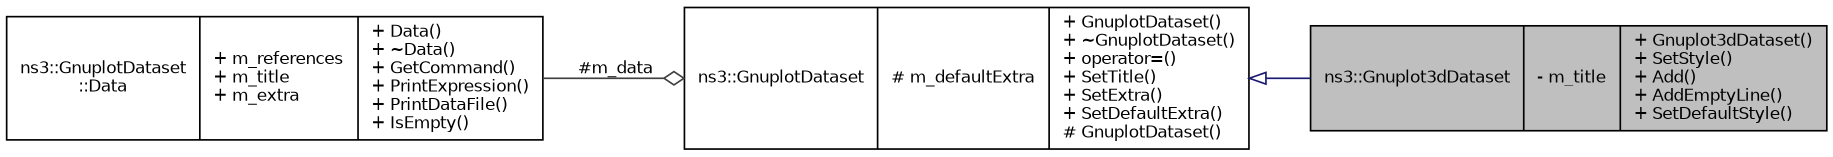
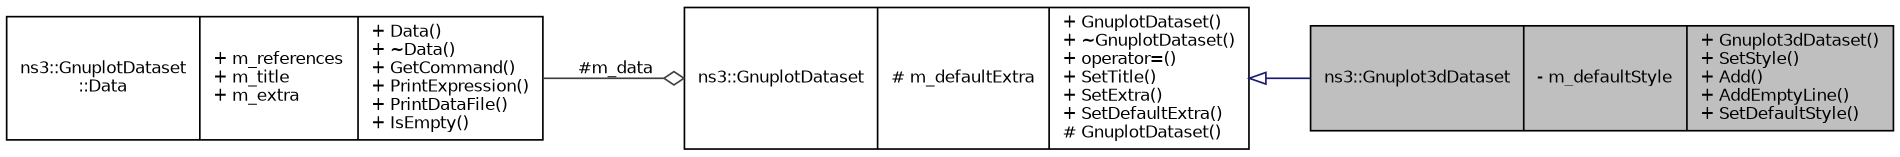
  digraph {
    rankdir=LR
    node [color=black fillcolor=white fontname=Helvetica fontsize=10 shape=record style=filled]
    edge [fontname=Helvetica fontsize=10 labelfontname=Helvetica labelfontsize=10 style=solid]
-   n1 [fillcolor=grey75 fontcolor=black height=0.2 label="{ns3::Gnuplot3dDataset\n|- m_title\l|+ Gnuplot3dDataset()\l+ SetStyle()\l+ Add()\l+ AddEmptyLine()\l+ SetDefaultStyle()\l}" width=0.4]
+   n1 [fillcolor=grey75 fontcolor=black height=0.2 label="{ns3::Gnuplot3dDataset\n|- m_defaultStyle\l|+ Gnuplot3dDataset()\l+ SetStyle()\l+ Add()\l+ AddEmptyLine()\l+ SetDefaultStyle()\l}" width=0.4]
    n2 [height=0.2 label="{ns3::GnuplotDataset\n|# m_defaultExtra\l|+ GnuplotDataset()\l+ ~GnuplotDataset()\l+ operator=()\l+ SetTitle()\l+ SetExtra()\l+ SetDefaultExtra()\l# GnuplotDataset()\l}" width=0.4]
    n3 [height=0.2 label="{ns3::GnuplotDataset\l::Data\n|+ m_references\l+ m_title\l+ m_extra\l|+ Data()\l+ ~Data()\l+ GetCommand()\l+ PrintExpression()\l+ PrintDataFile()\l+ IsEmpty()\l}" width=0.4]
    n2 -> n1 [arrowtail=onormal color=midnightblue dir=back]
    n3 -> n2 [arrowhead=odiamond color=grey25 label=" #m_data"]
  }
